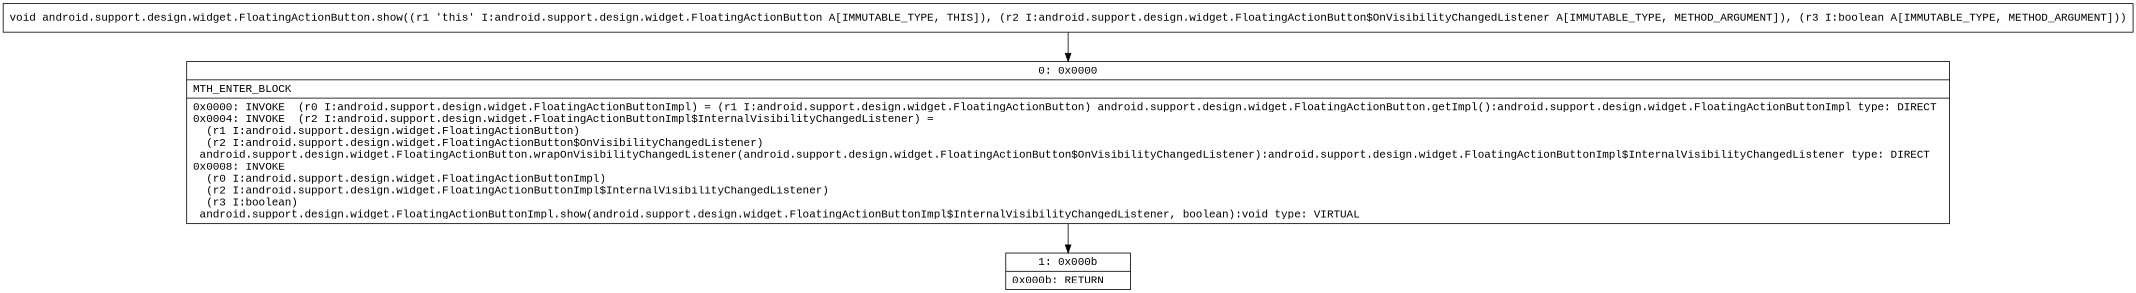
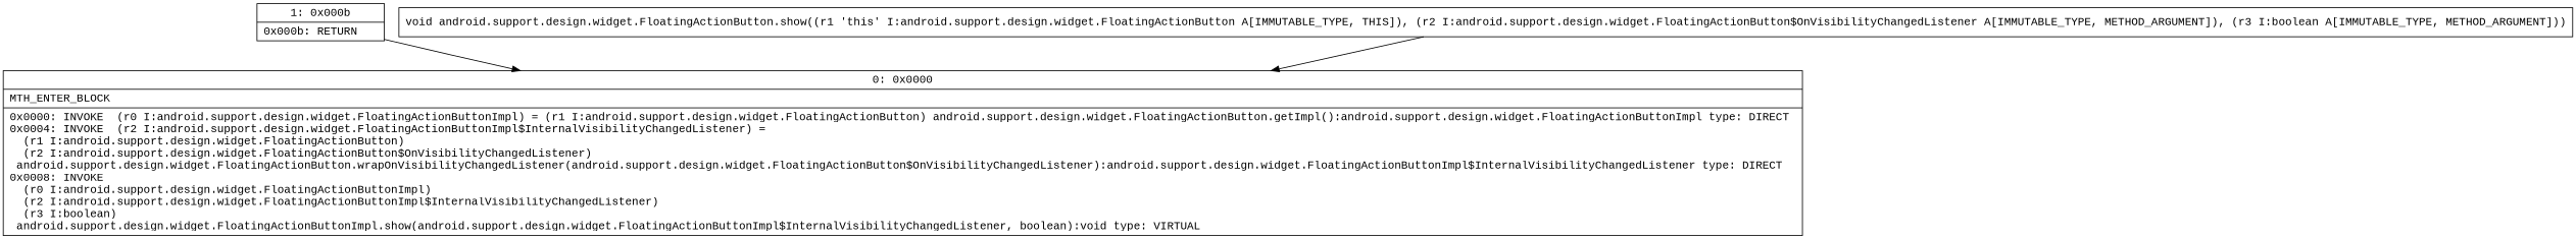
  digraph {
    fontname="Liberation Mono"
    node [shape=record fontname="Liberation Mono"]
    edge [fontname="Liberation Mono"]
    n1 [label="{0\:\ 0x0000|MTH_ENTER_BLOCK\l|0x0000: INVOKE  (r0 I:android.support.design.widget.FloatingActionButtonImpl) = (r1 I:android.support.design.widget.FloatingActionButton) android.support.design.widget.FloatingActionButton.getImpl():android.support.design.widget.FloatingActionButtonImpl type: DIRECT \l0x0004: INVOKE  (r2 I:android.support.design.widget.FloatingActionButtonImpl$InternalVisibilityChangedListener) = \l  (r1 I:android.support.design.widget.FloatingActionButton)\l  (r2 I:android.support.design.widget.FloatingActionButton$OnVisibilityChangedListener)\l android.support.design.widget.FloatingActionButton.wrapOnVisibilityChangedListener(android.support.design.widget.FloatingActionButton$OnVisibilityChangedListener):android.support.design.widget.FloatingActionButtonImpl$InternalVisibilityChangedListener type: DIRECT \l0x0008: INVOKE  \l  (r0 I:android.support.design.widget.FloatingActionButtonImpl)\l  (r2 I:android.support.design.widget.FloatingActionButtonImpl$InternalVisibilityChangedListener)\l  (r3 I:boolean)\l android.support.design.widget.FloatingActionButtonImpl.show(android.support.design.widget.FloatingActionButtonImpl$InternalVisibilityChangedListener, boolean):void type: VIRTUAL \l}"]
    n2 [label="{1\:\ 0x000b|0x000b: RETURN   \l}"]
    n3 [label="{void android.support.design.widget.FloatingActionButton.show((r1 'this' I:android.support.design.widget.FloatingActionButton A[IMMUTABLE_TYPE, THIS]), (r2 I:android.support.design.widget.FloatingActionButton$OnVisibilityChangedListener A[IMMUTABLE_TYPE, METHOD_ARGUMENT]), (r3 I:boolean A[IMMUTABLE_TYPE, METHOD_ARGUMENT])) }"]
-   n1 -> n2
+   n2 -> n1
    n3 -> n1
  }
